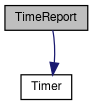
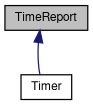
  digraph {
    node [color=black fontname=FreeSans fontsize=10 shape=record style=filled]
    n1 [fillcolor=grey75 fontcolor=black height=0.2 label=TimeReport width=0.4]
    n2 [fillcolor=white height=0.2 label=Timer width=0.4]
-   n2 -> n1 [color=midnightblue dir=back fontname=FreeSans fontsize=10 labelfontname=FreeSans labelfontsize=10 style=solid]
+   n1 -> n2 [color=midnightblue dir=back fontname=FreeSans fontsize=10 labelfontname=FreeSans labelfontsize=10 style=solid]
  }
